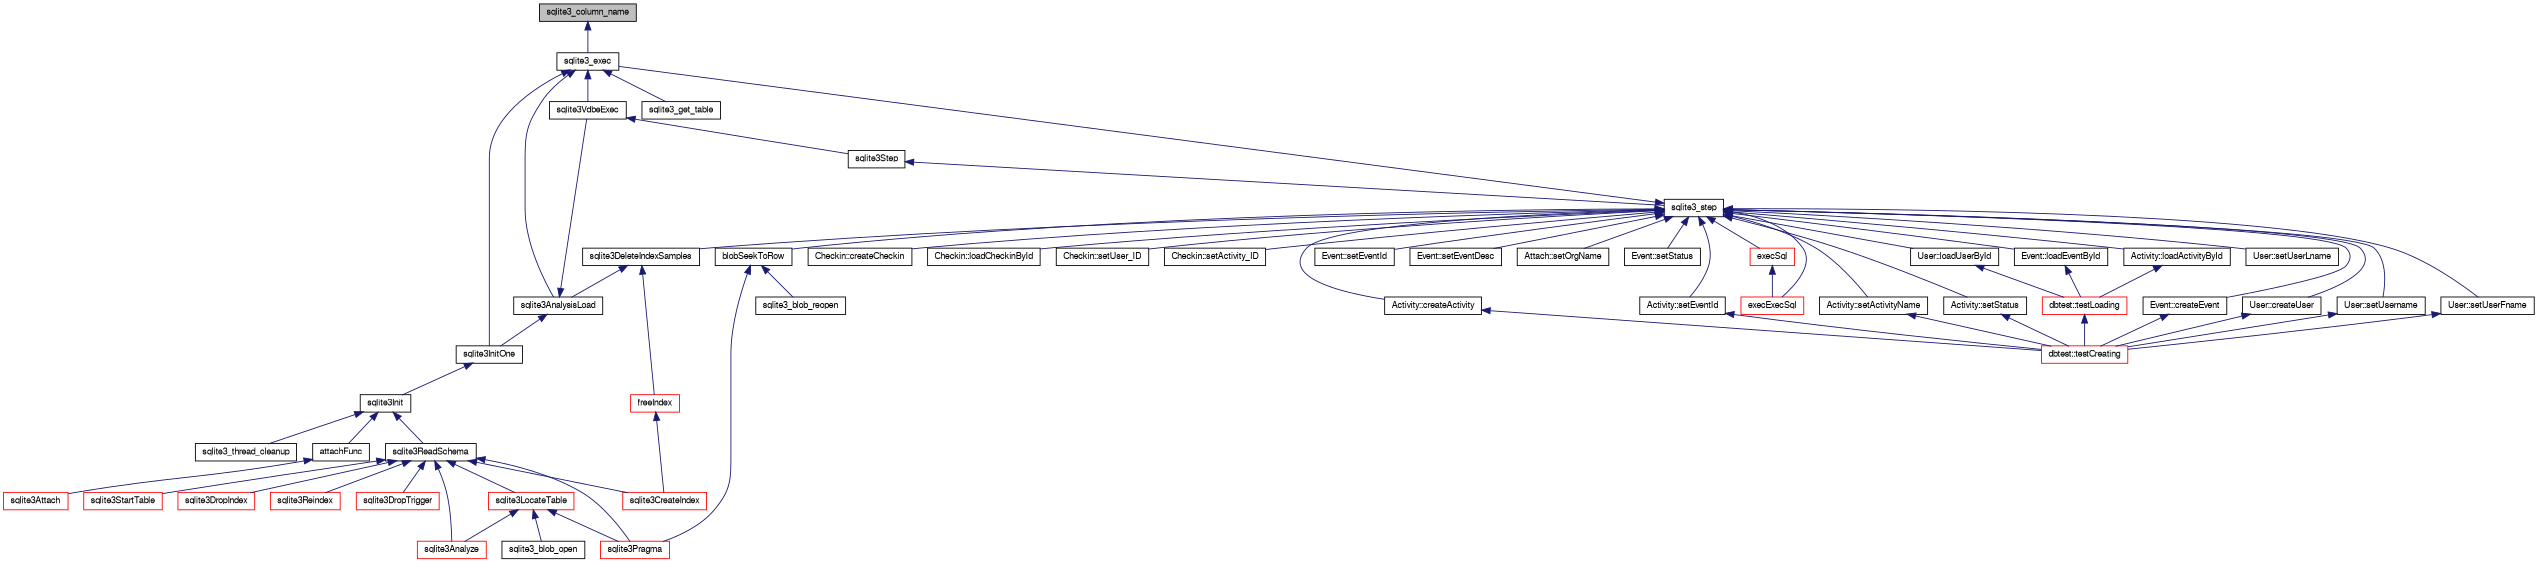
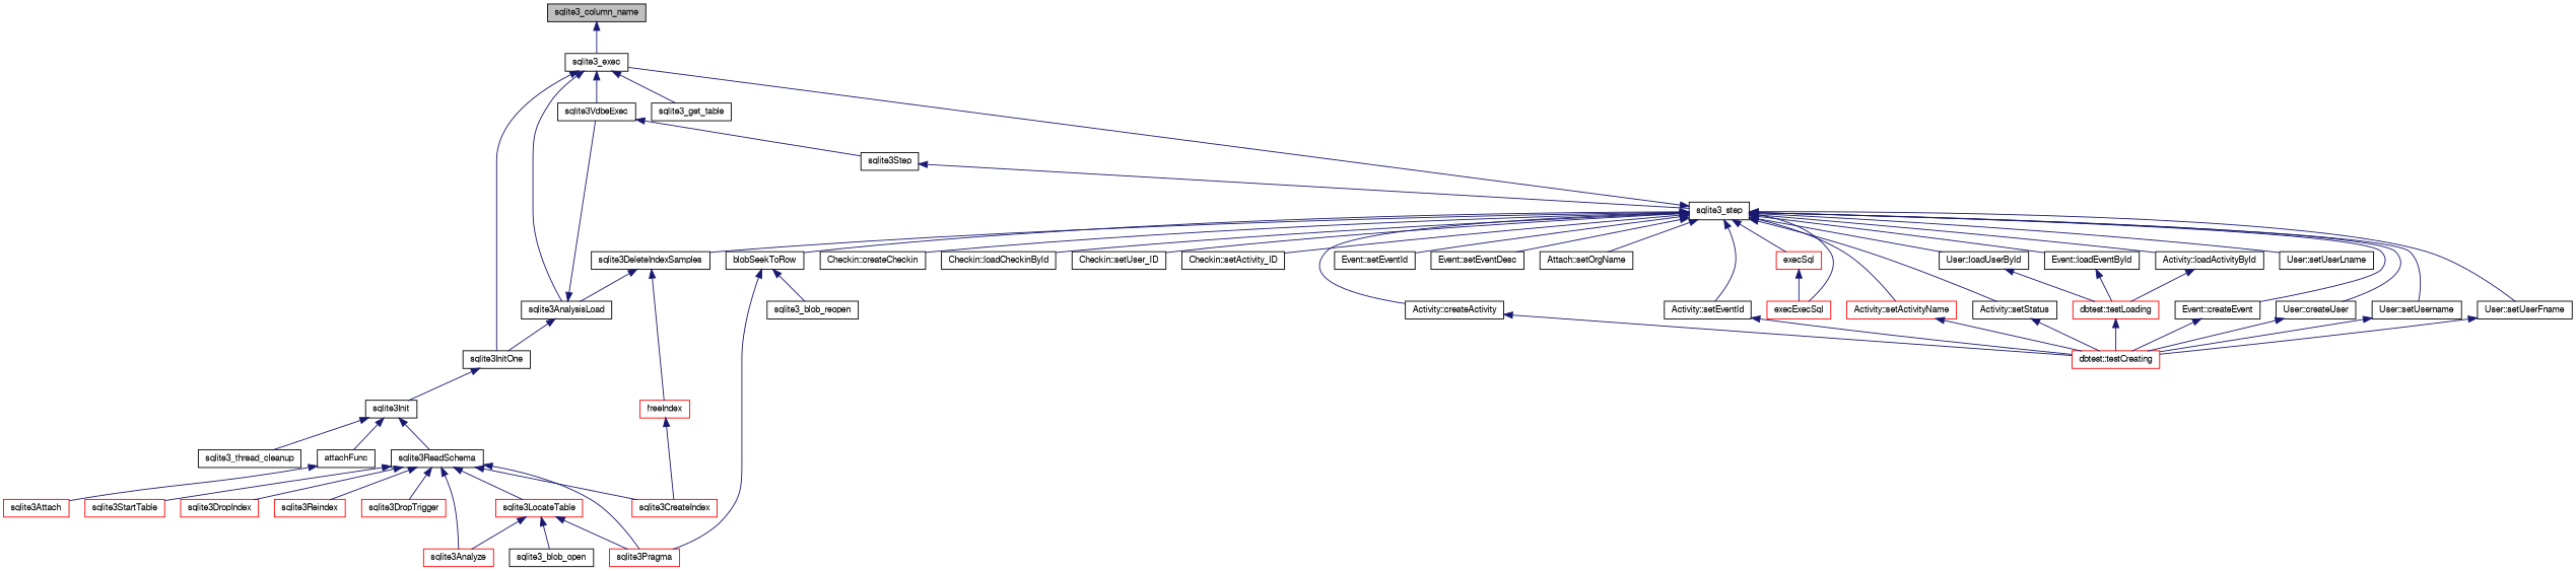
  digraph {
    rankdir=TB
    node [color=black fillcolor=white fontname=FreeSans fontsize=10 shape=record style=filled]
    edge [color=midnightblue dir=back fontname=FreeSans fontsize=10 labelfontname=FreeSans labelfontsize=10 style=solid]
    n1 [fillcolor=grey75 fontcolor=black height=0.2 label=sqlite3_column_name width=0.4]
    n2 [height=0.2 label=sqlite3_exec width=0.4]
    n3 [height=0.2 label=sqlite3VdbeExec width=0.4]
    n4 [height=0.2 label=sqlite3AnalysisLoad width=0.4]
    n5 [height=0.2 label=sqlite3InitOne width=0.4]
    n6 [height=0.2 label=sqlite3_get_table width=0.4]
    n7 [height=0.2 label=sqlite3Step width=0.4]
    n8 [height=0.2 label=sqlite3Init width=0.4]
    n9 [height=0.2 label=sqlite3_step width=0.4]
    n10 [height=0.2 label="Activity::createActivity" width=0.4]
    n11 [height=0.2 label="Activity::loadActivityById" width=0.4]
    n12 [height=0.2 label="Activity::setEventId" width=0.4]
-   n13 [height=0.2 label="Activity::setActivityName" width=0.4]
+   n13 [color=red height=0.2 label="Activity::setActivityName" width=0.4]
    n14 [height=0.2 label="Activity::setStatus" width=0.4]
    n15 [height=0.2 label="Checkin::createCheckin" width=0.4]
    n16 [height=0.2 label="Checkin::loadCheckinById" width=0.4]
    n17 [height=0.2 label="Checkin::setUser_ID" width=0.4]
    n18 [height=0.2 label="Checkin::setActivity_ID" width=0.4]
    n19 [height=0.2 label="Event::createEvent" width=0.4]
    n20 [height=0.2 label="Event::loadEventById" width=0.4]
    n21 [height=0.2 label="Event::setEventId" width=0.4]
    n22 [height=0.2 label="Event::setEventDesc" width=0.4]
    n23 [height=0.2 label="Attach::setOrgName" width=0.4]
-   n24 [height=0.2 label="Event::setStatus" width=0.4]
    n25 [height=0.2 label=blobSeekToRow width=0.4]
    n26 [height=0.2 label=sqlite3DeleteIndexSamples width=0.4]
    n27 [color=red height=0.2 label=execSql width=0.4]
    n28 [color=red height=0.2 label=execExecSql width=0.4]
    n29 [height=0.2 label="User::createUser" width=0.4]
    n30 [height=0.2 label="User::loadUserById" width=0.4]
    n31 [height=0.2 label="User::setUsername" width=0.4]
    n32 [height=0.2 label="User::setUserFname" width=0.4]
    n33 [height=0.2 label="User::setUserLname" width=0.4]
    n34 [color=red height=0.2 label="dbtest::testCreating" width=0.4]
    n35 [color=red height=0.2 label="dbtest::testLoading" width=0.4]
    n36 [height=0.2 label=sqlite3_blob_reopen width=0.4]
    n37 [color=red height=0.2 label=sqlite3Pragma width=0.4]
    n38 [color=red height=0.2 label=freeIndex width=0.4]
    n39 [height=0.2 label=sqlite3_blob_open width=0.4]
    n40 [color=red height=0.2 label=sqlite3CreateIndex width=0.4]
    n41 [height=0.2 label=attachFunc width=0.4]
    n42 [height=0.2 label=sqlite3ReadSchema width=0.4]
    n43 [height=0.2 label=sqlite3_thread_cleanup width=0.4]
    n44 [color=red height=0.2 label=sqlite3Attach width=0.4]
    n45 [color=red height=0.2 label=sqlite3Analyze width=0.4]
    n46 [color=red height=0.2 label=sqlite3LocateTable width=0.4]
    n47 [color=red height=0.2 label=sqlite3StartTable width=0.4]
    n48 [color=red height=0.2 label=sqlite3DropIndex width=0.4]
    n49 [color=red height=0.2 label=sqlite3Reindex width=0.4]
    n50 [color=red height=0.2 label=sqlite3DropTrigger width=0.4]
    n1 -> n2
    n2 -> n3
    n2 -> n4
    n2 -> n5
    n2 -> n6
    n3 -> n7
    n4 -> n3
    n4 -> n5
    n5 -> n8
    n7 -> n9
    n8 -> n41
    n8 -> n42
    n8 -> n43
    n9 -> n2
    n9 -> n10
    n9 -> n11
    n9 -> n12
    n9 -> n13
    n9 -> n14
    n9 -> n15
    n9 -> n16
    n9 -> n17
    n9 -> n18
    n9 -> n19
    n9 -> n20
    n9 -> n21
    n9 -> n22
    n9 -> n23
-   n9 -> n24
    n9 -> n25
    n9 -> n26
    n9 -> n27
    n9 -> n28
    n9 -> n29
    n9 -> n30
    n9 -> n31
    n9 -> n32
    n9 -> n33
    n10 -> n34
    n11 -> n35
    n12 -> n34
    n13 -> n34
    n14 -> n34
    n19 -> n34
    n20 -> n35
    n25 -> n36
    n25 -> n37
    n26 -> n4
    n26 -> n38
    n27 -> n28
    n29 -> n34
    n30 -> n35
    n31 -> n34
    n32 -> n34
    n35 -> n34
    n38 -> n40
    n41 -> n44
    n42 -> n37
    n42 -> n40
    n42 -> n45
    n42 -> n46
    n42 -> n47
    n42 -> n48
    n42 -> n49
    n42 -> n50
    n46 -> n37
    n46 -> n39
    n46 -> n45
  }
